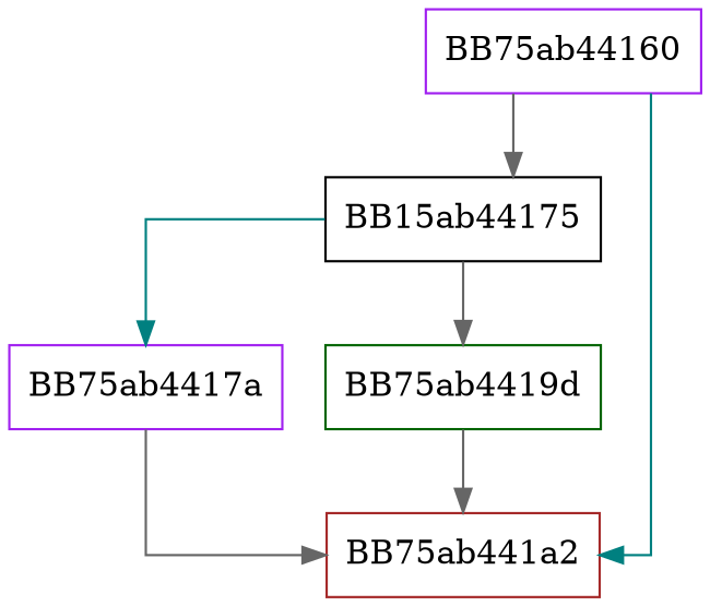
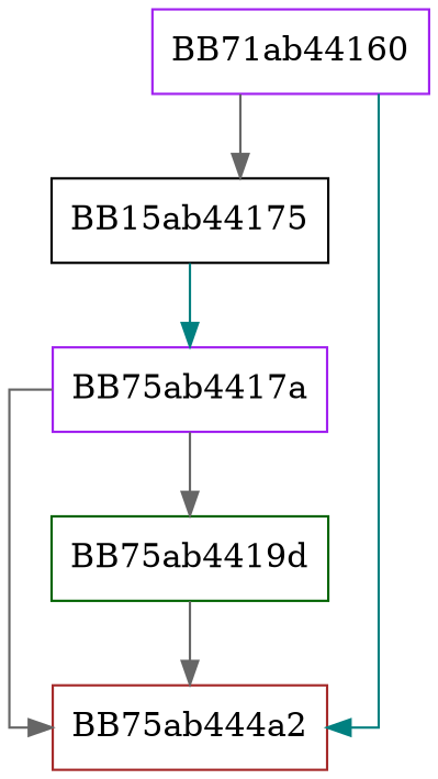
  digraph {
    splines=ortho
    node [color=purple shape=box]
    edge [color=gray40]
    n1 [color=black label=BB15ab44175]
-   BB75ab44160
-   BB75ab441a2 [color=brown]
+   BB75ab44160 [label=BB71ab44160]
+   BB75ab441a2 [color=brown label=BB75ab444a2]
    BB75ab4417a
    BB75ab4419d [color=darkgreen]
    n1 -> BB75ab4417a [color=teal]
    BB75ab44160 -> n1
    BB75ab44160 -> BB75ab441a2 [color=teal]
    BB75ab4417a -> BB75ab441a2
-   n1 -> BB75ab4419d
+   BB75ab4417a -> BB75ab4419d
    BB75ab4419d -> BB75ab441a2
  }
